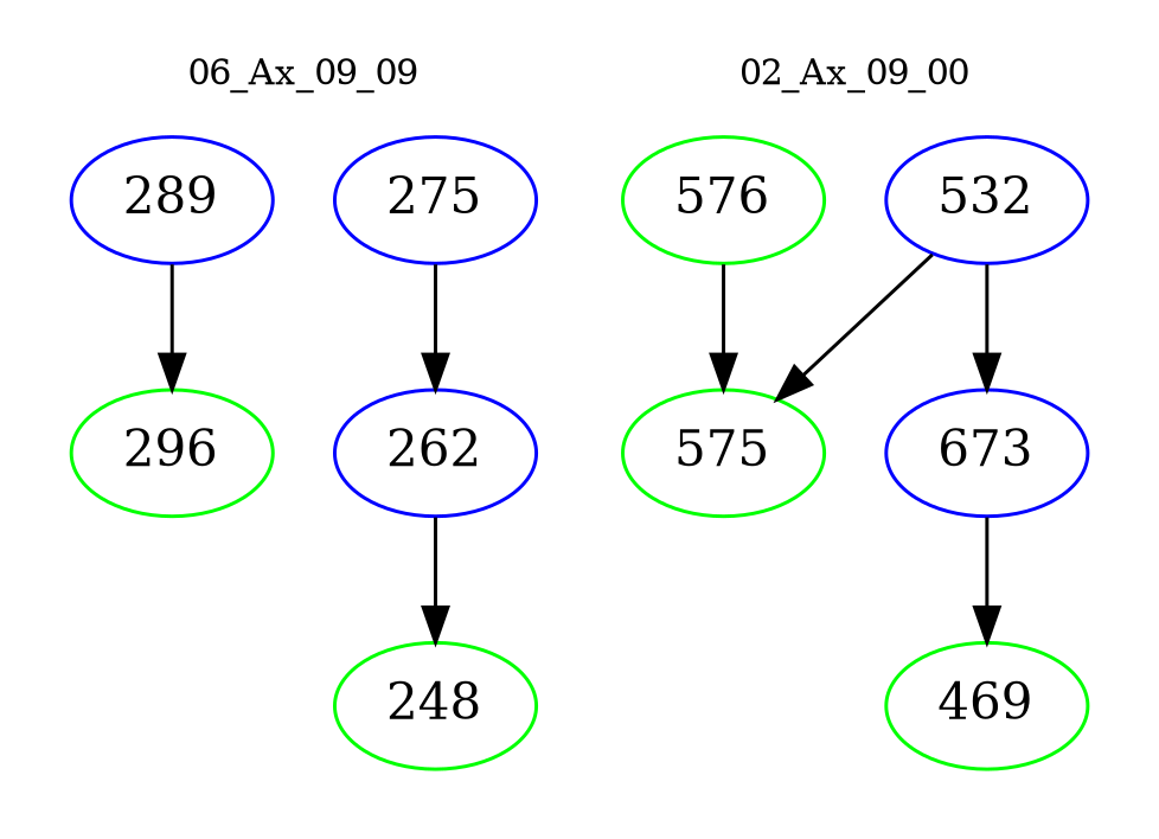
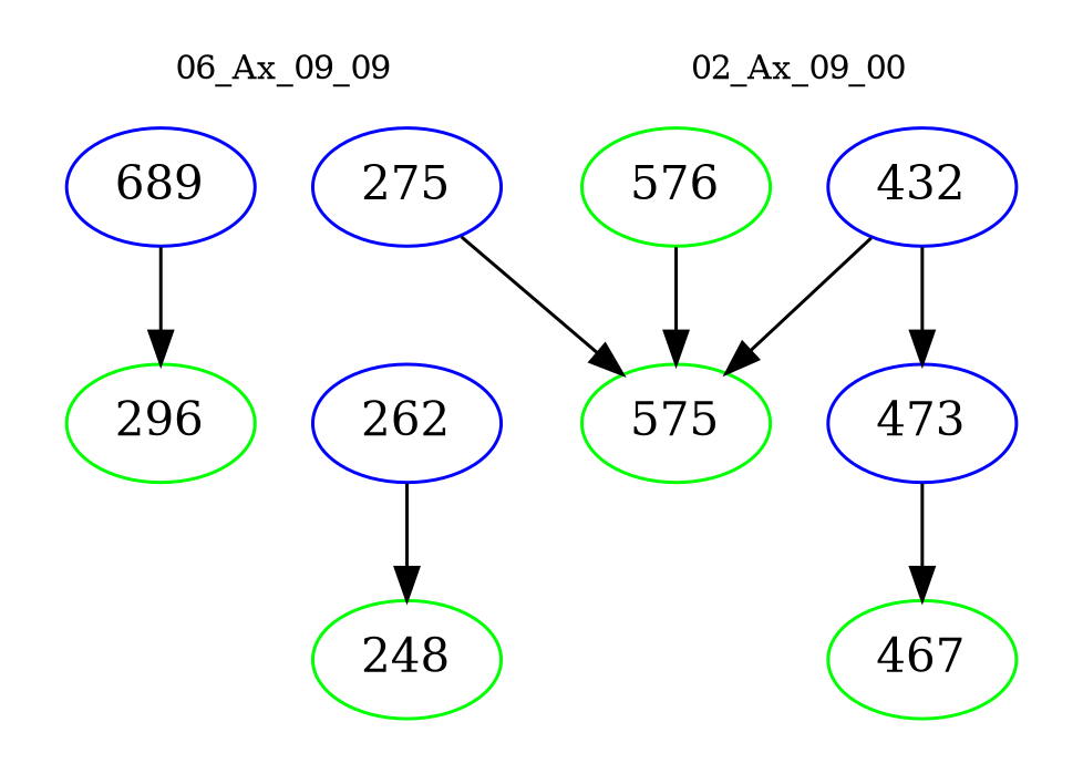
  digraph {
    node [color=blue]
    edge [color=black]
    n1 [label=275]
    n2 [label=262]
-   n3 [label=289]
+   n3 [label=689]
    n4 [color=green label=248]
    n5 [color=green label=296]
-   n6 [label=532]
+   n6 [label=432]
    n7 [color=green label=576]
-   n8 [label=673]
+   n8 [label=473]
    n9 [color=green label=575]
-   n10 [color=green label=469]
+   n10 [color=green label=467]
    subgraph cluster_1 {
      color=white
      fontsize=10
      label="06_Ax_09_09"
      n1
      n2
      n3
      n4
      n5
    }
    subgraph cluster_2 {
      color=white
      fontsize=10
      label="02_Ax_09_00"
      n6
      n7
      n8
      n9
      n10
    }
-   n1 -> n2
+   n1 -> n9
    n2 -> n4
    n3 -> n5
    n6 -> n8
    n6 -> n9
    n7 -> n9
    n8 -> n10
  }
